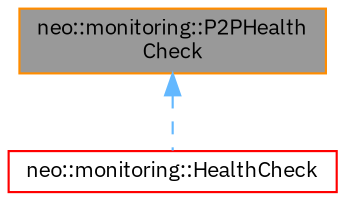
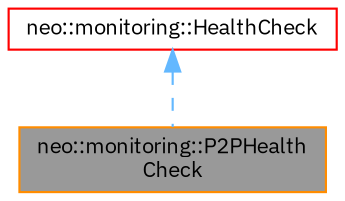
  digraph {
    fontname="IBM Plex Sans"
    node [fontname="IBM Plex Sans" fontsize=10 shape=box style=filled]
    n1 [color=darkorange fillcolor=grey60 fontcolor=black height=0.2 label="neo::monitoring::P2PHealth\lCheck" width=0.4]
    n2 [color=red fillcolor=white height=0.2 label="neo::monitoring::HealthCheck" width=0.4]
-   n1 -> n2 [color=steelblue1 dir=back fontname="IBM Plex Sans" fontsize=10 labelfontname=Helvetica labelfontsize=10 style=dashed]
+   n2 -> n1 [color=steelblue1 dir=back fontname="IBM Plex Sans" fontsize=10 labelfontname=Helvetica labelfontsize=10 style=dashed]
  }
